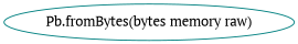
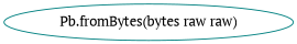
  digraph {
    rankdir=LR
    fontname="PT Serif"
-   "Pb.fromBytes(bytes memory raw)" [height=0.5 width=3.9641 color=teal fontname="PT Serif"]
+   "Pb.fromBytes(bytes memory raw)" [height=0.5 width=3.9641 color=teal fontname="PT Serif" label="Pb.fromBytes(bytes raw raw)"]
  }
